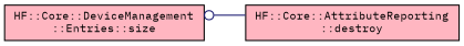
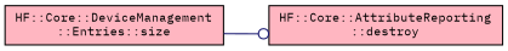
  digraph {
    rankdir=LR
    fontname="IBM Plex Mono"
    node [color=black fillcolor=lightpink fontname="IBM Plex Mono" fontsize=10 shape=record style=filled]
    n1 [fontcolor=black height=0.2 label="HF::Core::DeviceManagement\l::Entries::size" width=0.4]
    n2 [height=0.2 label="HF::Core::AttributeReporting\l::destroy" width=0.4]
-   n2 -> n1 [color=midnightblue fontname="IBM Plex Mono" fontsize=10 labelfontname=Helvetica labelfontsize=10 style=solid arrowhead=odot]
+   n1 -> n2 [color=midnightblue fontname="IBM Plex Mono" fontsize=10 labelfontname=Helvetica labelfontsize=10 style=solid arrowhead=odot]
  }
